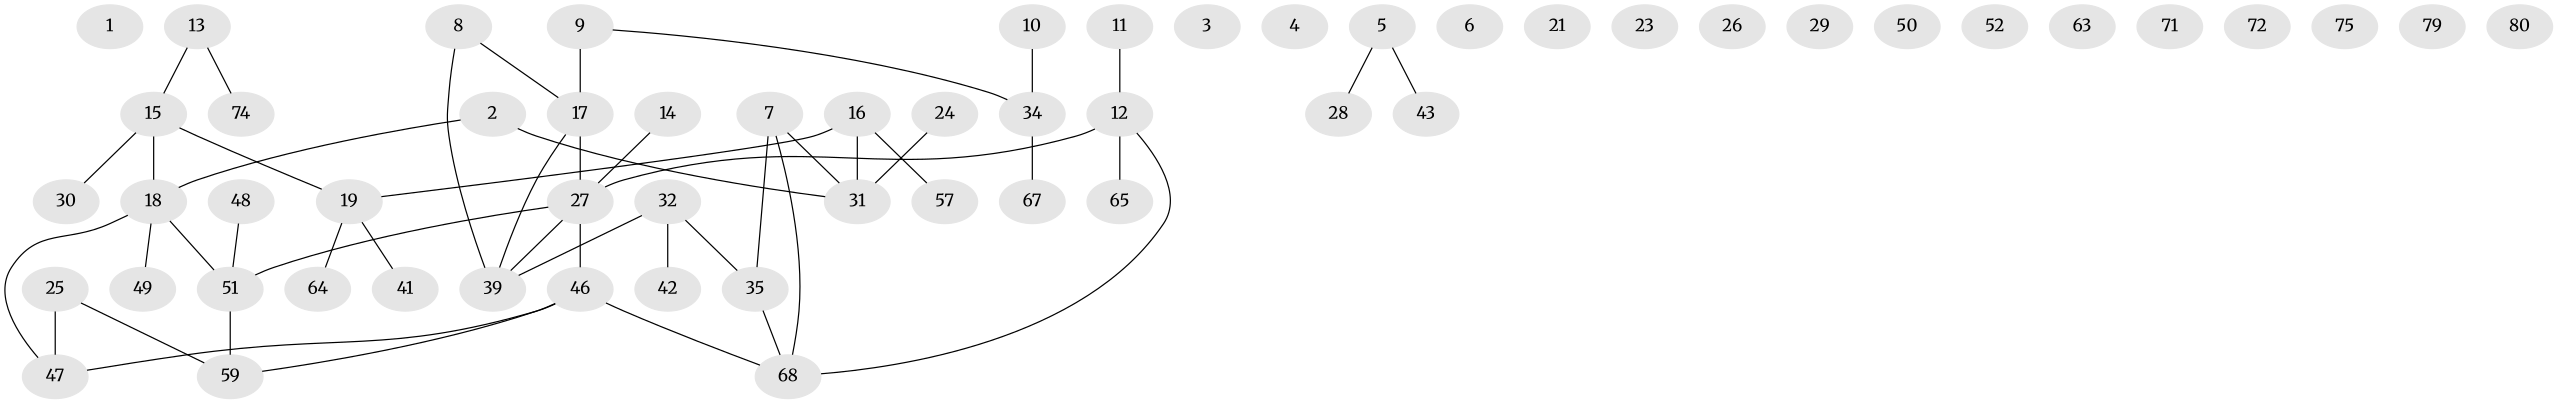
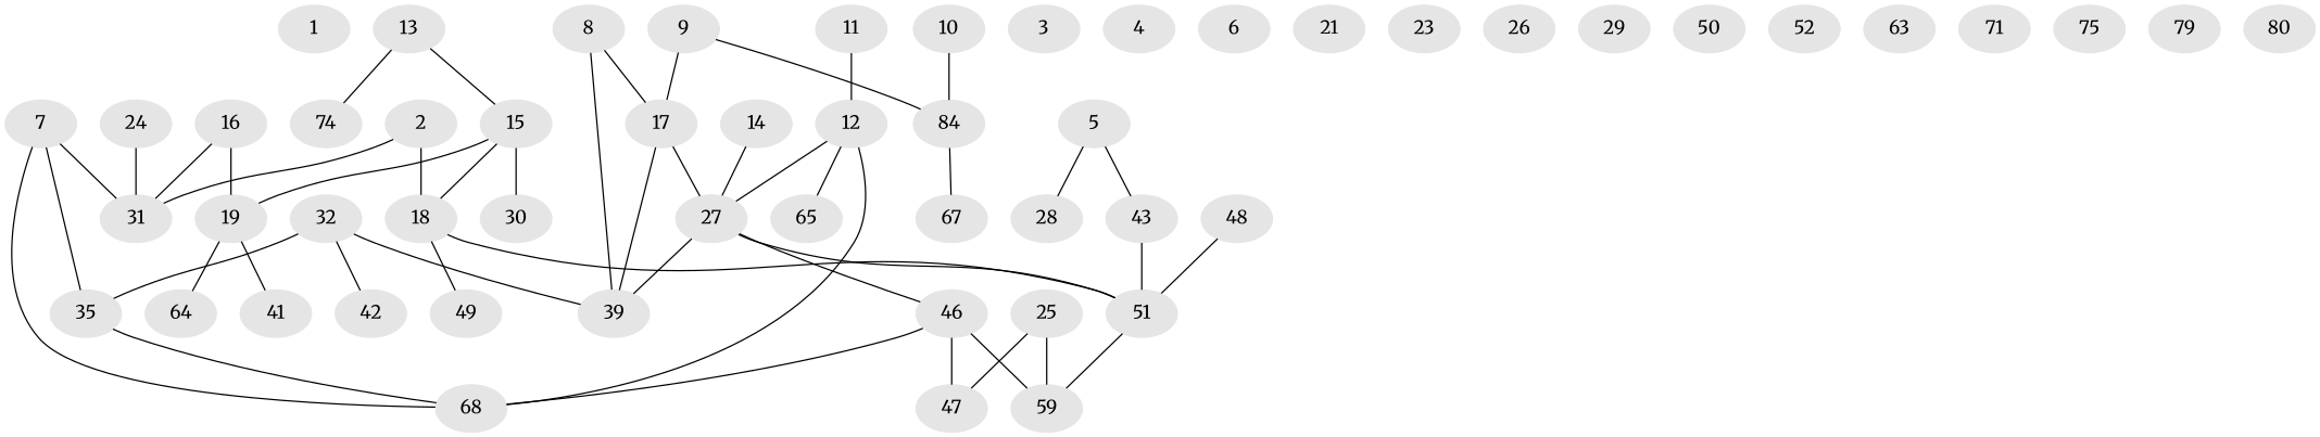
  graph {
    fontname=Merriweather
    node [color=gray90 fontname=Merriweather style=filled]
    edge [fontname=Merriweather]
    1
    2 [super="+22"]
    18 [super="+54"]
    31 [super="+53"]
    47 [super="+82"]
    49
    51 [super="+61"]
-   34 [super="+62"]
+   34 [super="+62" label=84]
    67
    3
    4
    5 [super="+36"]
    28
    43 [super="+60"]
    6
    7 [super="+45"]
    35 [super="+38"]
    68
    25 [super="+69"]
    59
    8 [super="+20"]
    17 [super="+44"]
    39 [super="+55"]
    27 [super="+37"]
    9
    10
    11 [super="+58"]
    12 [super="+76"]
    65
    46 [super="+66"]
    15 [super="+77"]
    19 [super="+40"]
    30 [super="+78"]
    13
    74
    14
    41
    64
    16 [super="+73"]
-   57
    21
    23
    24
    26
    29
    32 [super="+33"]
    42 [super="+81"]
    48
    50
    52
    63
    71
-   72
    75
    79
    80
    2 -- 18
    2 -- 31
-   18 -- 47
    18 -- 49
    18 -- 51
    51 -- 59
    34 -- 67
    5 -- 28
    5 -- 43
+   43 -- 51
    7 -- 31
    7 -- 35
    7 -- 68
    35 -- 68
    25 -- 47
    25 -- 59
    8 -- 17
    8 -- 39
    17 -- 39
    17 -- 27
    27 -- 51
    27 -- 39
    27 -- 46
    9 -- 34
    9 -- 17 [weight=2]
    10 -- 34
    11 -- 12
    12 -- 68
    12 -- 27
    12 -- 65
    46 -- 47
    46 -- 68
    46 -- 59
    15 -- 18
    15 -- 19
    15 -- 30
    19 -- 41
    19 -- 64
    13 -- 15
    13 -- 74
    14 -- 27
    16 -- 31
    16 -- 19
-   16 -- 57
    24 -- 31
    32 -- 35
    32 -- 39
    32 -- 42
    48 -- 51
  }
